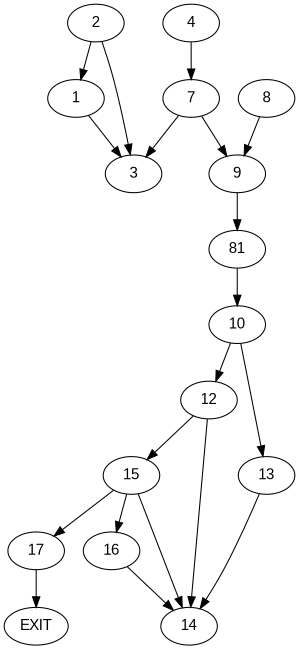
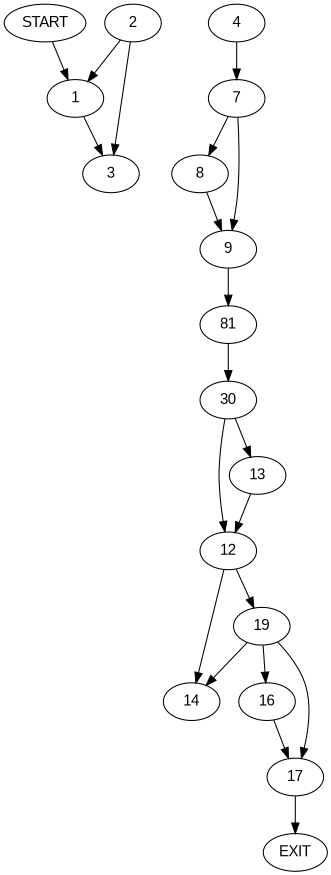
  digraph {
    fontname="Liberation Sans"
    node [fontname="Liberation Sans"]
    edge [fontname="Liberation Sans"]
+   n1 [label=START]
    1
    3
    n4 [label=EXIT]
    2
    4
    7
    8
    9
    n10 [label=81]
-   10
+   10 [label=30]
    12
    13
    14
-   15
+   15 [label=19]
    16
    17
+   n1 -> 1
    1 -> 3
    2 -> 1
    2 -> 3
    4 -> 7
-   7 -> 3
+   7 -> 8
    7 -> 9
    8 -> 9
    9 -> n10
    n10 -> 10
    10 -> 12
    10 -> 13
    12 -> 14
    12 -> 15
-   13 -> 14
+   13 -> 12
    15 -> 14
    15 -> 16
    15 -> 17
-   16 -> 14
+   16 -> 17
    17 -> n4
  }
